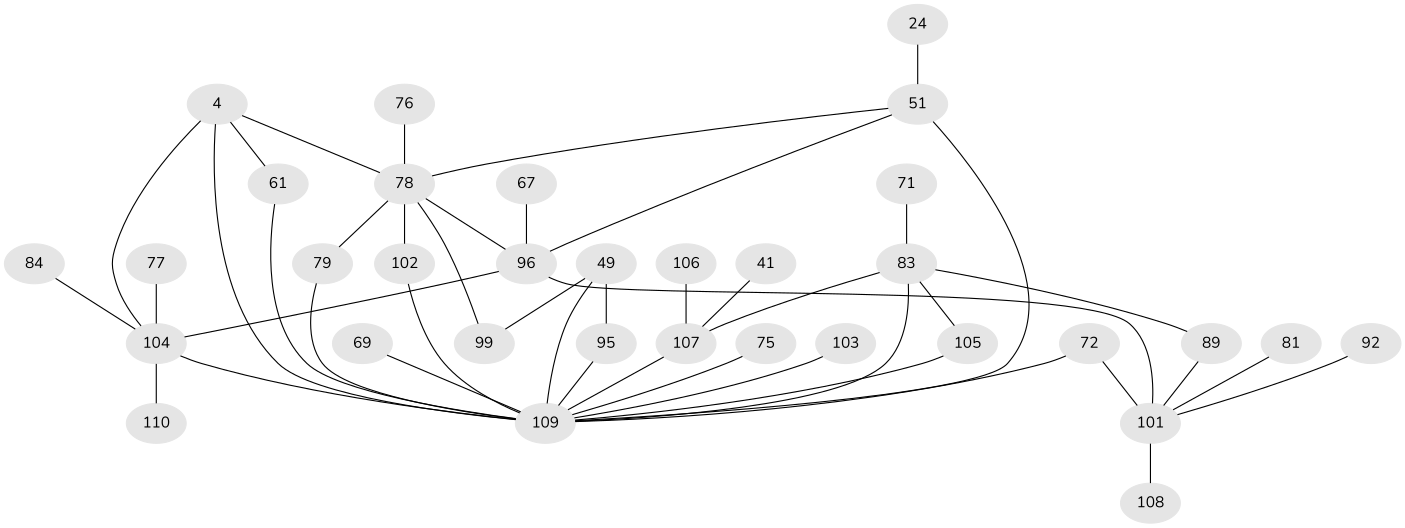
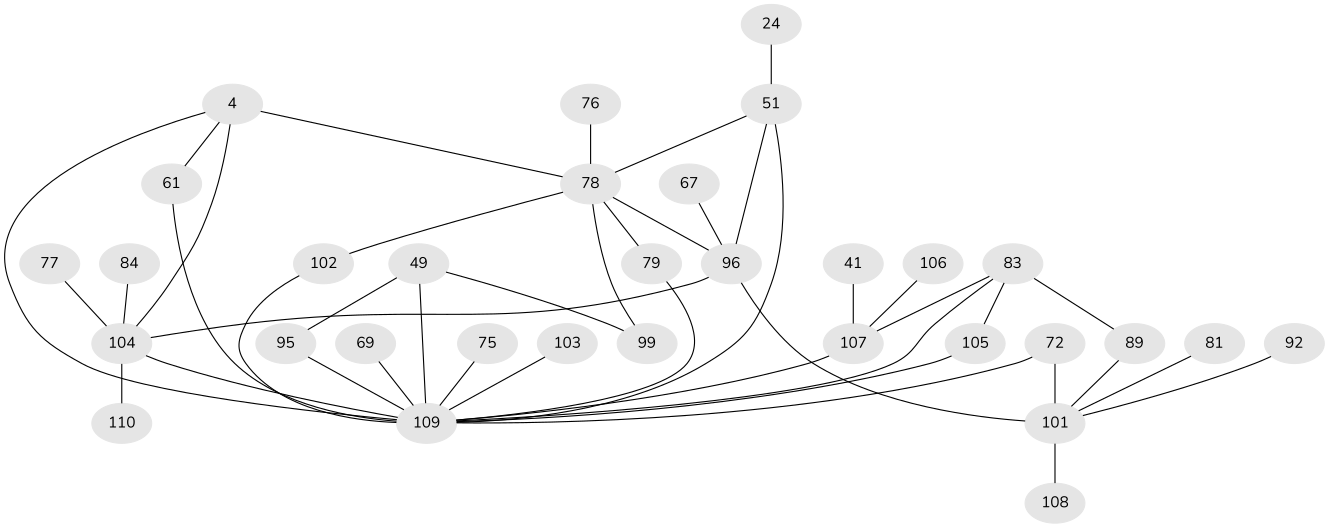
  graph {
    fontname=Nunito
    node [color=gray90 fontname=Nunito style=filled]
    edge [fontname=Nunito]
    4
    61
    78 [super="+32+65"]
    104 [super="+10+64+74+100"]
    109 [super="+63+98+82+66"]
    99 [super="+73"]
    96 [super="+1+12+93+94"]
    79 [super="+16"]
    102 [super="+86"]
    110
    51 [super="+39"]
    24
    107 [super="+50"]
    41
    49 [super="+30+40"]
    95 [super="+48"]
    101 [super="+37+38"]
    108
    67
    69
    83 [super="+17+34"]
    89 [super="+85"]
    105 [super="+31+55"]
-   71
    72 [super="+23"]
    75
    76
    77
    81
    84
    92 [super="+28"]
    103
    106 [super="+70"]
    4 -- 61
    4 -- 78 [weight=3]
    4 -- 104 [weight=3]
    4 -- 109 [weight=4]
    61 -- 109
    78 -- 99
    78 -- 96
    78 -- 79
    78 -- 102
    104 -- 109 [weight=5]
    104 -- 110
    96 -- 104
    96 -- 101 [weight=3]
    79 -- 109
    102 -- 109
    51 -- 78 [weight=2]
    51 -- 109 [weight=3]
    51 -- 96
    24 -- 51
    107 -- 109 [weight=3]
    41 -- 107
    49 -- 109 [weight=2]
    49 -- 99
    49 -- 95 [weight=3]
    95 -- 109
    101 -- 108
    67 -- 96
    69 -- 109
    83 -- 109 [weight=2]
    83 -- 107 [weight=2]
    83 -- 89
    83 -- 105 [weight=2]
    89 -- 101
    105 -- 109 [weight=2]
-   71 -- 83
    72 -- 109
    72 -- 101
    75 -- 109
    76 -- 78
    77 -- 104
    81 -- 101
    84 -- 104
    92 -- 101
    103 -- 109
    106 -- 107
  }
